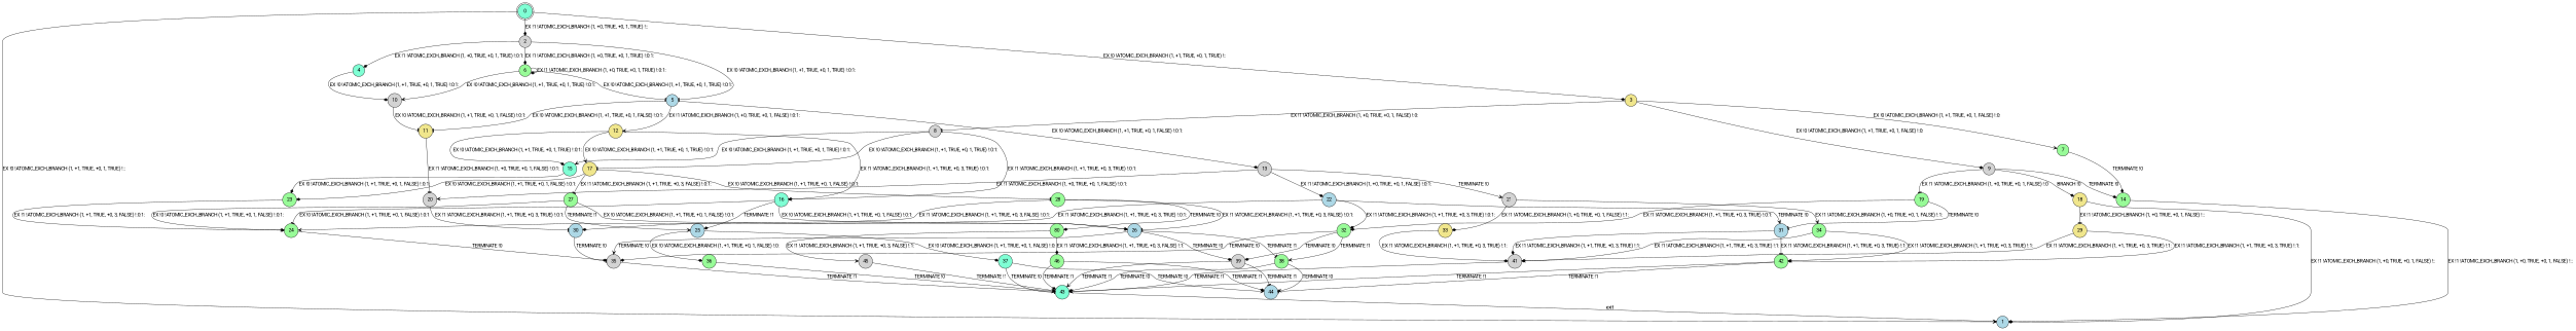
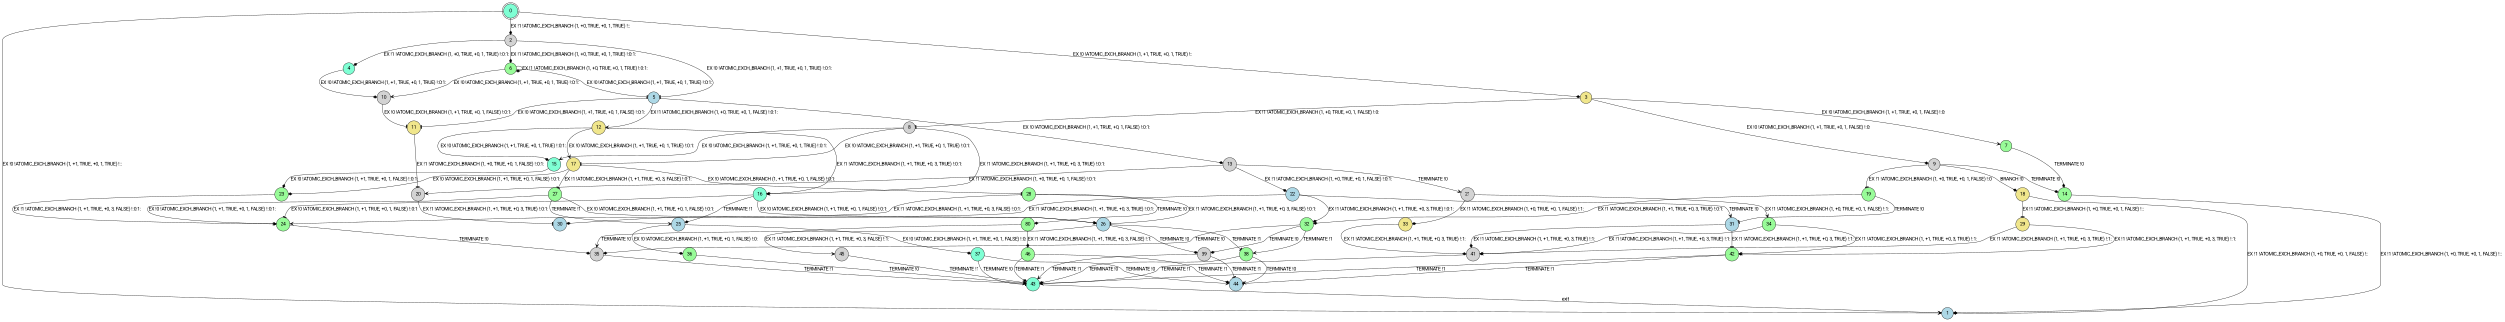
  digraph {
    fontname=Roboto
    node [fillcolor=palegreen fontname=Roboto shape=circle style=filled]
    edge [arrowhead=diamond fontname=Roboto]
    0 [fillcolor=aquamarine peripheries=2]
    1 [fillcolor=lightblue]
    2 [fillcolor=lightgrey]
    3 [fillcolor=khaki]
    4 [fillcolor=aquamarine]
    5 [fillcolor=lightblue]
    6
    7
    8 [fillcolor=lightgrey]
    9 [fillcolor=lightgrey]
    10 [fillcolor=lightgrey]
    11 [fillcolor=khaki]
    12 [fillcolor=khaki]
    13 [fillcolor=lightgrey]
    14
    15 [fillcolor=aquamarine]
    16 [fillcolor=aquamarine]
    17 [fillcolor=khaki]
    18 [fillcolor=khaki]
    19
    20 [fillcolor=lightgrey]
    21 [fillcolor=lightgrey]
    22 [fillcolor=lightblue]
    23
    24
    25 [fillcolor=lightblue]
    26 [fillcolor=lightblue]
    27
    28
    29 [fillcolor=khaki]
    31 [fillcolor=lightblue]
    32
    30 [fillcolor=lightblue]
    33 [fillcolor=khaki]
    34
    35 [fillcolor=lightgrey]
    36
    37 [fillcolor=aquamarine]
    38
    39 [fillcolor=lightgrey]
    n41 [label=80]
    41 [fillcolor=lightgrey]
    42
    43 [fillcolor=aquamarine]
    44 [fillcolor=lightblue]
    45 [fillcolor=lightgrey]
    46
    0 -> 1 [arrowhead=vee label="EX !0 !ATOMIC_EXCH_BRANCH (1, +1, TRUE, +0, 1, TRUE) !::"]
    0 -> 2 [label="EX !1 !ATOMIC_EXCH_BRANCH (1, +0, TRUE, +0, 1, TRUE) !::"]
    0 -> 3 [label="EX !0 !ATOMIC_EXCH_BRANCH (1, +1, TRUE, +0, 1, TRUE) !::"]
    2 -> 4 [label="EX !1 !ATOMIC_EXCH_BRANCH (1, +0, TRUE, +0, 1, TRUE) !:0:1:"]
    2 -> 5 [arrowhead=tee label="EX !0 !ATOMIC_EXCH_BRANCH (1, +1, TRUE, +0, 1, TRUE) !:0:1:"]
    2 -> 6 [label="EX !1 !ATOMIC_EXCH_BRANCH (1, +0, TRUE, +0, 1, TRUE) !:0:1:"]
    3 -> 7 [arrowhead=vee label="EX !0 !ATOMIC_EXCH_BRANCH (1, +1, TRUE, +0, 1, FALSE) !:0:"]
    3 -> 8 [arrowhead=tee label="EX !1 !ATOMIC_EXCH_BRANCH (1, +0, TRUE, +0, 1, FALSE) !:0:"]
    3 -> 9 [label="EX !0 !ATOMIC_EXCH_BRANCH (1, +1, TRUE, +0, 1, FALSE) !:0:"]
    4 -> 10 [label="EX !0 !ATOMIC_EXCH_BRANCH (1, +1, TRUE, +0, 1, TRUE) !:0:1:"]
    5 -> 11 [arrowhead=tee label="EX !0 !ATOMIC_EXCH_BRANCH (1, +1, TRUE, +0, 1, FALSE) !:0:1:"]
    5 -> 12 [arrowhead=vee label="EX !1 !ATOMIC_EXCH_BRANCH (1, +0, TRUE, +0, 1, FALSE) !:0:1:"]
    5 -> 13 [label="EX !0 !ATOMIC_EXCH_BRANCH (1, +1, TRUE, +0, 1, FALSE) !:0:1:"]
    6 -> 5 [arrowhead=tee label="EX !0 !ATOMIC_EXCH_BRANCH (1, +1, TRUE, +0, 1, TRUE) !:0:1:"]
    6 -> 6 [label="EX !1 !ATOMIC_EXCH_BRANCH (1, +0, TRUE, +0, 1, TRUE) !:0:1:"]
    6 -> 10 [arrowhead=vee label="EX !0 !ATOMIC_EXCH_BRANCH (1, +1, TRUE, +0, 1, TRUE) !:0:1:"]
    7 -> 14 [label="TERMINATE !0"]
    8 -> 15 [arrowhead=vee label="EX !0 !ATOMIC_EXCH_BRANCH (1, +1, TRUE, +0, 1, TRUE) !:0:1:"]
    8 -> 16 [arrowhead=vee label="EX !1 !ATOMIC_EXCH_BRANCH (1, +1, TRUE, +0, 3, TRUE) !:0:1:"]
    8 -> 17 [arrowhead=tee label="EX !0 !ATOMIC_EXCH_BRANCH (1, +1, TRUE, +0, 1, TRUE) !:0:1:"]
    9 -> 14 [label="TERMINATE !0"]
    9 -> 18 [label="BRANCH !0"]
    9 -> 19 [arrowhead=tee label="EX !1 !ATOMIC_EXCH_BRANCH (1, +0, TRUE, +0, 1, FALSE) !:0:"]
    10 -> 11 [arrowhead=tee label="EX !0 !ATOMIC_EXCH_BRANCH (1, +1, TRUE, +0, 1, FALSE) !:0:1:"]
    11 -> 20 [arrowhead=tee label="EX !1 !ATOMIC_EXCH_BRANCH (1, +0, TRUE, +0, 1, FALSE) !:0:1:"]
    12 -> 15 [label="EX !0 !ATOMIC_EXCH_BRANCH (1, +1, TRUE, +0, 1, TRUE) !:0:1:"]
    12 -> 16 [label="EX !1 !ATOMIC_EXCH_BRANCH (1, +1, TRUE, +0, 3, TRUE) !:0:1:"]
    12 -> 17 [arrowhead=vee label="EX !0 !ATOMIC_EXCH_BRANCH (1, +1, TRUE, +0, 1, TRUE) !:0:1:"]
    13 -> 20 [arrowhead=vee label="EX !1 !ATOMIC_EXCH_BRANCH (1, +0, TRUE, +0, 1, FALSE) !:0:1:"]
    13 -> 21 [arrowhead=vee label="TERMINATE !0"]
    13 -> 22 [label="EX !1 !ATOMIC_EXCH_BRANCH (1, +0, TRUE, +0, 1, FALSE) !:0:1:"]
    14 -> 1 [label="EX !1 !ATOMIC_EXCH_BRANCH (1, +0, TRUE, +0, 1, FALSE) !::"]
    15 -> 23 [label="EX !0 !ATOMIC_EXCH_BRANCH (1, +1, TRUE, +0, 1, FALSE) !:0:1:"]
    16 -> 24 [arrowhead=tee label="EX !0 !ATOMIC_EXCH_BRANCH (1, +1, TRUE, +0, 1, FALSE) !:0:1:"]
    16 -> 25 [label="TERMINATE !1"]
    16 -> 26 [label="EX !0 !ATOMIC_EXCH_BRANCH (1, +1, TRUE, +0, 1, FALSE) !:0:1:"]
    17 -> 23 [label="EX !0 !ATOMIC_EXCH_BRANCH (1, +1, TRUE, +0, 1, FALSE) !:0:1:"]
    17 -> 27 [arrowhead=tee label="EX !1 !ATOMIC_EXCH_BRANCH (1, +1, TRUE, +0, 3, FALSE) !:0:1:"]
    17 -> 28 [arrowhead=tee label="EX !0 !ATOMIC_EXCH_BRANCH (1, +1, TRUE, +0, 1, FALSE) !:0:1:"]
    18 -> 1 [label="EX !1 !ATOMIC_EXCH_BRANCH (1, +0, TRUE, +0, 1, FALSE) !::"]
    18 -> 29 [arrowhead=tee label="EX !1 !ATOMIC_EXCH_BRANCH (1, +0, TRUE, +0, 1, FALSE) !::"]
    19 -> 31 [arrowhead=tee label="TERMINATE !0"]
    19 -> 32 [label="EX !1 !ATOMIC_EXCH_BRANCH (1, +1, TRUE, +0, 3, TRUE) !:0:1:"]
    20 -> 30 [arrowhead=tee label="EX !1 !ATOMIC_EXCH_BRANCH (1, +1, TRUE, +0, 3, TRUE) !:0:1:"]
    21 -> 33 [label="EX !1 !ATOMIC_EXCH_BRANCH (1, +0, TRUE, +0, 1, FALSE) !:1:"]
    21 -> 34 [arrowhead=vee label="EX !1 !ATOMIC_EXCH_BRANCH (1, +0, TRUE, +0, 1, FALSE) !:1:"]
    22 -> 31 [arrowhead=vee label="TERMINATE !0"]
    22 -> 32 [label="EX !1 !ATOMIC_EXCH_BRANCH (1, +1, TRUE, +0, 3, TRUE) !:0:1:"]
    22 -> 30 [label="EX !1 !ATOMIC_EXCH_BRANCH (1, +1, TRUE, +0, 3, TRUE) !:0:1:"]
    23 -> 24 [label="EX !1 !ATOMIC_EXCH_BRANCH (1, +1, TRUE, +0, 3, FALSE) !:0:1:"]
    24 -> 35 [label="TERMINATE !0"]
    25 -> 36 [label="EX !0 !ATOMIC_EXCH_BRANCH (1, +1, TRUE, +0, 1, FALSE) !:0:"]
    25 -> 37 [label="EX !0 !ATOMIC_EXCH_BRANCH (1, +1, TRUE, +0, 1, FALSE) !:0:"]
    26 -> 35 [arrowhead=vee label="TERMINATE !0"]
    26 -> 38 [arrowhead=tee label="TERMINATE !1"]
    26 -> 39 [label="TERMINATE !0"]
    27 -> 24 [arrowhead=vee label="EX !0 !ATOMIC_EXCH_BRANCH (1, +1, TRUE, +0, 1, FALSE) !:0:1:"]
    27 -> 25 [arrowhead=vee label="TERMINATE !1"]
    27 -> 26 [arrowhead=vee label="EX !0 !ATOMIC_EXCH_BRANCH (1, +1, TRUE, +0, 1, FALSE) !:0:1:"]
    28 -> 24 [arrowhead=vee label="EX !1 !ATOMIC_EXCH_BRANCH (1, +1, TRUE, +0, 3, FALSE) !:0:1:"]
    28 -> 26 [arrowhead=tee label="EX !1 !ATOMIC_EXCH_BRANCH (1, +1, TRUE, +0, 3, FALSE) !:0:1:"]
    28 -> n41 [label="TERMINATE !0"]
    29 -> 41 [arrowhead=vee label="EX !1 !ATOMIC_EXCH_BRANCH (1, +1, TRUE, +0, 3, TRUE) !:1:"]
    29 -> 42 [label="EX !1 !ATOMIC_EXCH_BRANCH (1, +1, TRUE, +0, 3, TRUE) !:1:"]
    31 -> 41 [label="EX !1 !ATOMIC_EXCH_BRANCH (1, +1, TRUE, +0, 3, TRUE) !:1:"]
    31 -> 42 [arrowhead=tee label="EX !1 !ATOMIC_EXCH_BRANCH (1, +1, TRUE, +0, 3, TRUE) !:1:"]
    32 -> 35 [label="TERMINATE !0"]
    32 -> 38 [arrowhead=vee label="TERMINATE !1"]
    32 -> 39 [label="TERMINATE !0"]
-   30 -> 35 [arrowhead=tee label="TERMINATE !0"]
    33 -> 41 [label="EX !1 !ATOMIC_EXCH_BRANCH (1, +1, TRUE, +0, 3, TRUE) !:1:"]
    34 -> 41 [label="EX !1 !ATOMIC_EXCH_BRANCH (1, +1, TRUE, +0, 3, TRUE) !:1:"]
    34 -> 42 [arrowhead=vee label="EX !1 !ATOMIC_EXCH_BRANCH (1, +1, TRUE, +0, 3, TRUE) !:1:"]
    35 -> 43 [arrowhead=vee label="TERMINATE !1"]
    36 -> 43 [arrowhead=vee label="TERMINATE !0"]
    37 -> 43 [arrowhead=tee label="TERMINATE !0"]
    37 -> 44 [arrowhead=vee label="TERMINATE !0"]
    38 -> 43 [label="TERMINATE !0"]
    38 -> 44 [arrowhead=vee label="TERMINATE !0"]
    39 -> 43 [arrowhead=vee label="TERMINATE !1"]
    39 -> 44 [arrowhead=tee label="TERMINATE !1"]
    n41 -> 45 [arrowhead=vee label="EX !1 !ATOMIC_EXCH_BRANCH (1, +1, TRUE, +0, 3, FALSE) !:1:"]
    n41 -> 46 [label="EX !1 !ATOMIC_EXCH_BRANCH (1, +1, TRUE, +0, 3, FALSE) !:1:"]
    41 -> 43 [arrowhead=vee label="TERMINATE !1"]
    42 -> 43 [arrowhead=vee label="TERMINATE !1"]
    42 -> 44 [arrowhead=tee label="TERMINATE !1"]
    43 -> 1 [arrowhead=vee label=exit]
    45 -> 43 [arrowhead=vee label="TERMINATE !1"]
    46 -> 43 [label="TERMINATE !1"]
    46 -> 44 [label="TERMINATE !1"]
  }
